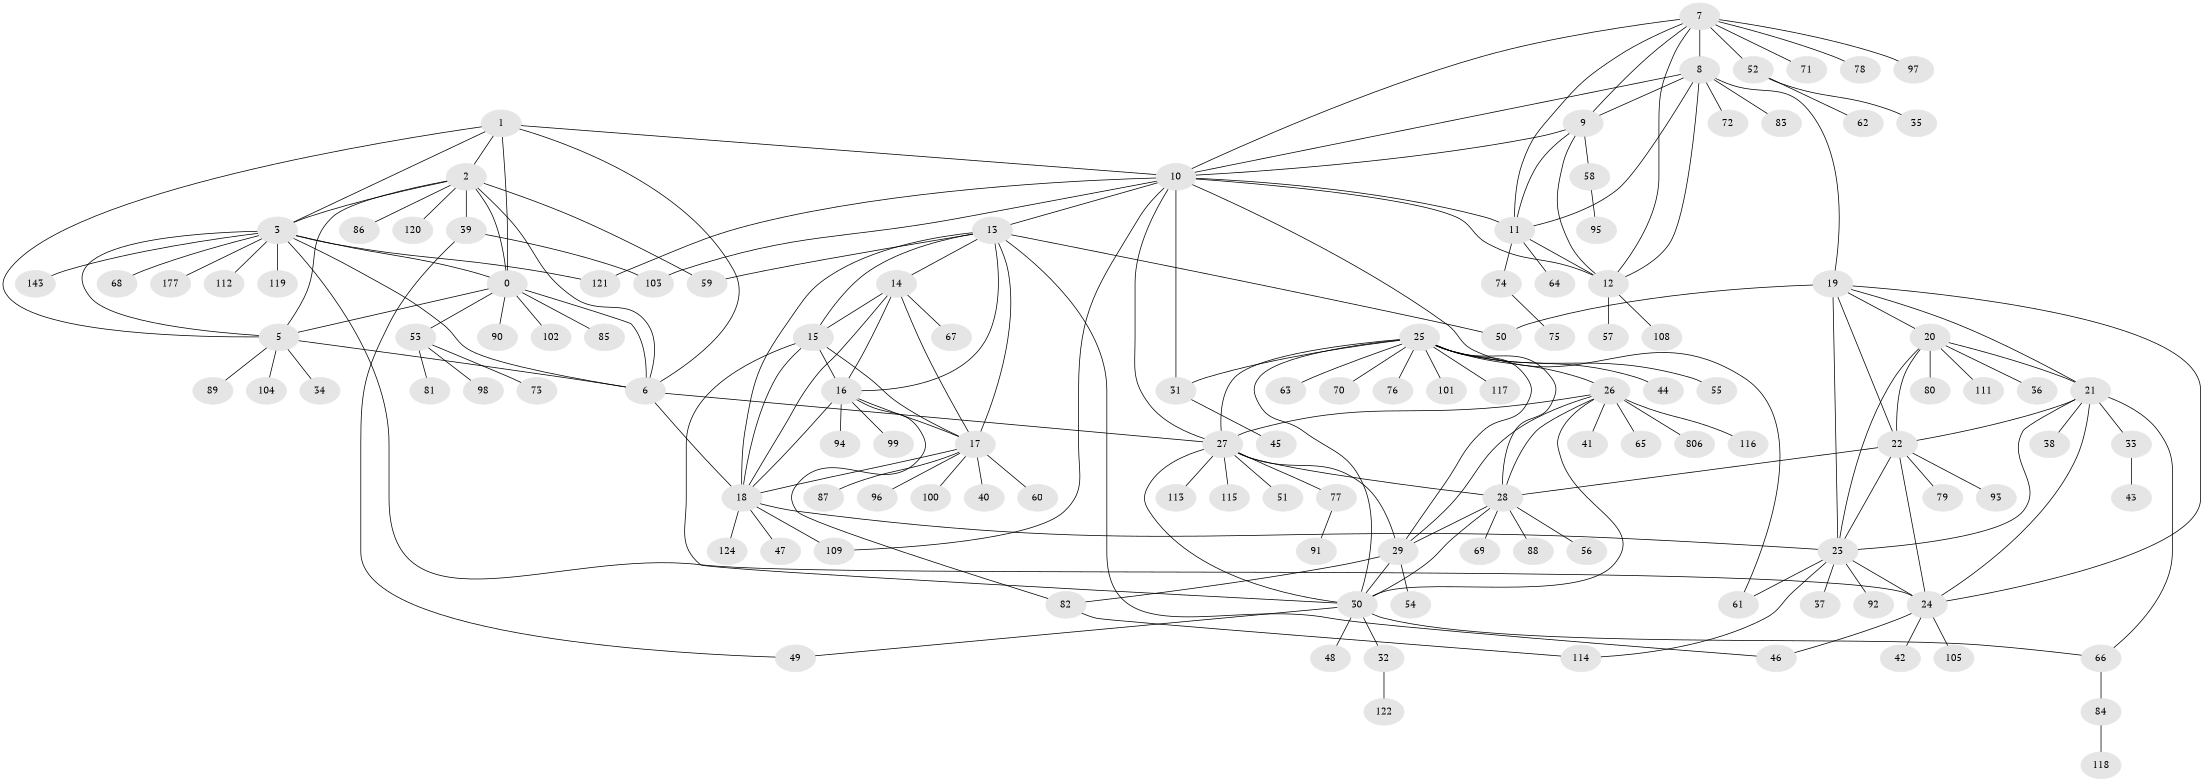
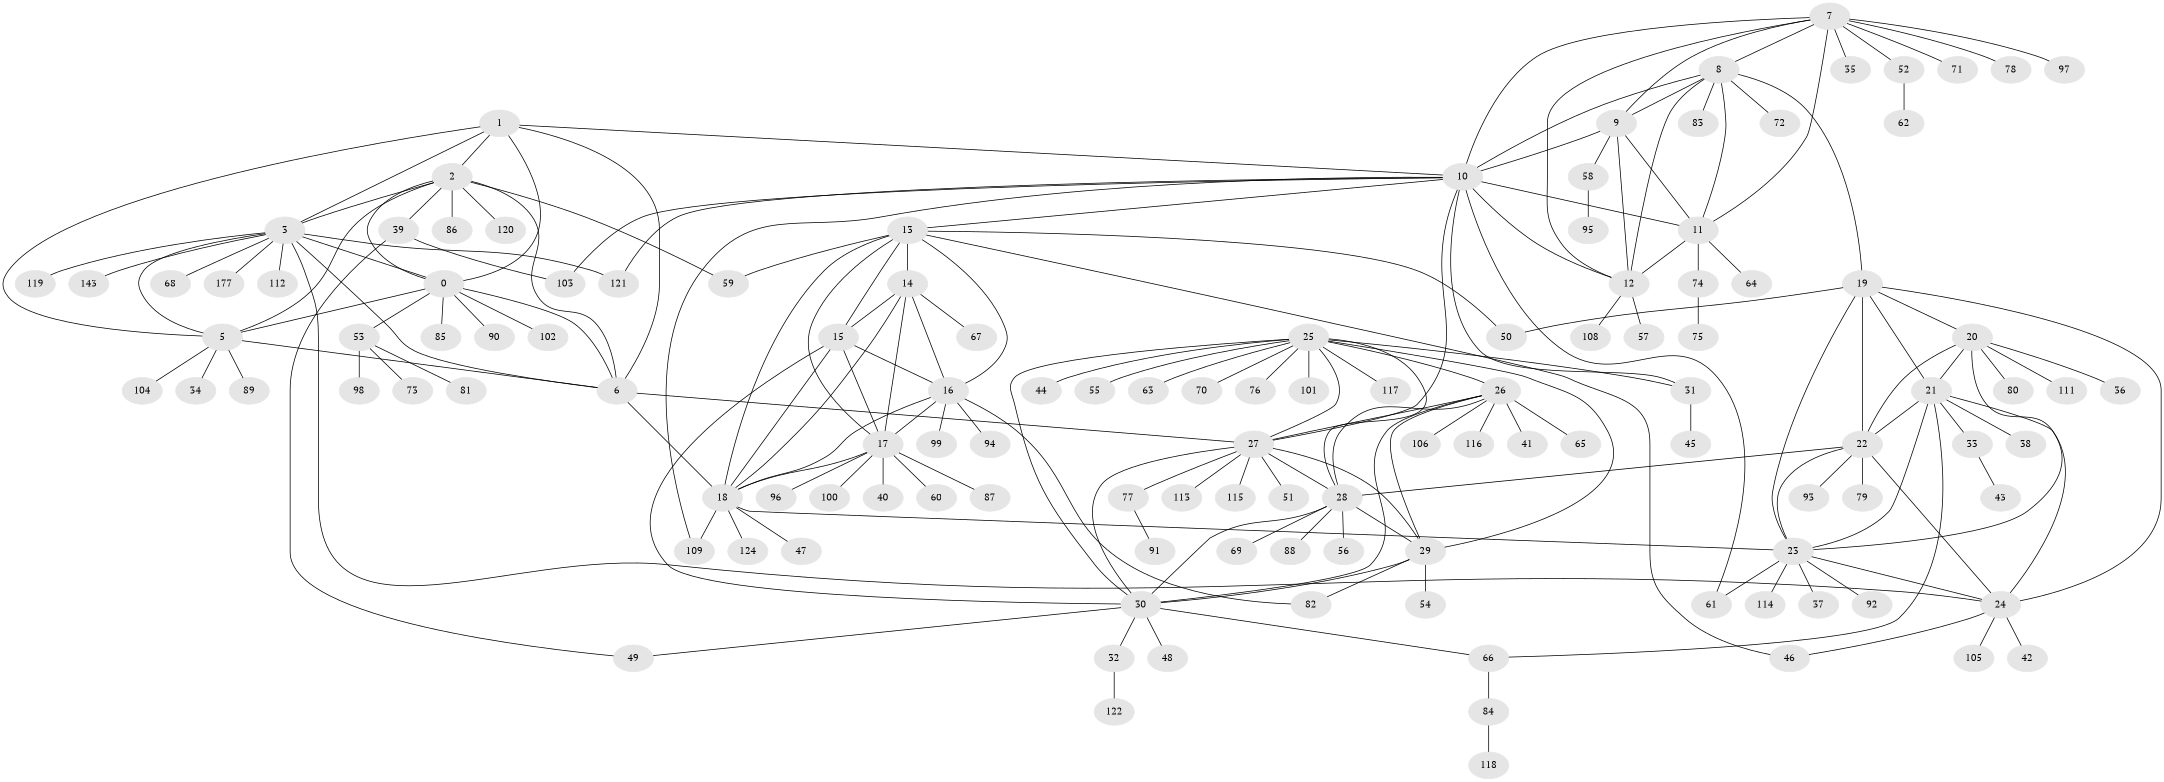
  graph {
    fontname="PT Serif"
    node [color=gray90 fontname="PT Serif" style=filled]
    edge [fontname="PT Serif"]
    1
    2
    3
    n4 [label=0]
    5
    6
    10
    39
    59
    86
    120
    24
    68
    n14 [label=177]
    112
    119
    121
    n18 [label=143]
    53
    85
    90
    102
    34
    89
    104
    18
    27
    11
    12
    13
    31
    61
    103
    109
    49
    46
    42
    105
    73
    81
    98
    23
    47
    124
    30
    28
    29
    51
    77
    113
    115
    7
    8
    9
    35
    52
    71
    78
    97
    19
    72
    83
    58
    64
    74
    57
    108
    62
    50
    20
    21
    22
    95
    14
    15
    16
    17
    45
    75
    67
    94
    99
    82
    40
    60
    87
    96
    100
    66
    32
    48
    37
    92
    114
    36
    80
    111
    33
    38
    79
    93
    43
    84
    56
    69
    88
    25
    26
    44
    55
    63
    70
    76
    101
    117
    41
    65
-   106 [label=806]
+   106
    116
    54
    91
    122
    118
    1 -- 2
    1 -- 3
    1 -- n4
    1 -- 5
    1 -- 6
    1 -- 10
    2 -- 3
    2 -- n4
    2 -- 5
    2 -- 6
    2 -- 39
    2 -- 59
    2 -- 86
    2 -- 120
    3 -- n4
    3 -- 5
    3 -- 6
    3 -- 24
    3 -- 68
    3 -- n14
    3 -- 112
    3 -- 119
    3 -- 121
    3 -- n18
    n4 -- 5
    n4 -- 6
    n4 -- 53
    n4 -- 85
    n4 -- 90
    n4 -- 102
    5 -- 6
    5 -- 34
    5 -- 89
    5 -- 104
    6 -- 18
    6 -- 27
    10 -- 121
    10 -- 27
    10 -- 11
    10 -- 12
    10 -- 13
    10 -- 31
    10 -- 61
    10 -- 103
    10 -- 109
    39 -- 103
    39 -- 49
    24 -- 46
    24 -- 42
    24 -- 105
    53 -- 73
    53 -- 81
    53 -- 98
    18 -- 109
    18 -- 23
    18 -- 47
    18 -- 124
    27 -- 30
    27 -- 28
    27 -- 29
    27 -- 51
    27 -- 77
    27 -- 113
    27 -- 115
    11 -- 12
    11 -- 64
    11 -- 74
    12 -- 57
    12 -- 108
    13 -- 59
    13 -- 18
    13 -- 46
    13 -- 50
    13 -- 14
    13 -- 15
    13 -- 16
    13 -- 17
    31 -- 45
    23 -- 24
    23 -- 61
    23 -- 37
    23 -- 92
    23 -- 114
    30 -- 49
    30 -- 66
    30 -- 32
    30 -- 48
    28 -- 30
    28 -- 29
    28 -- 56
    28 -- 69
    28 -- 88
    29 -- 30
    29 -- 82
    29 -- 54
    77 -- 91
    7 -- 10
    7 -- 11
    7 -- 12
    7 -- 8
    7 -- 9
-   52 -- 35
+   7 -- 35
    7 -- 52
    7 -- 71
    7 -- 78
    7 -- 97
    8 -- 10
    8 -- 11
    8 -- 12
    8 -- 9
    8 -- 19
    8 -- 72
    8 -- 83
    9 -- 10
    9 -- 11
    9 -- 12
    9 -- 58
    52 -- 62
    19 -- 24
    19 -- 23
    19 -- 50
    19 -- 20
    19 -- 21
    19 -- 22
    58 -- 95
    74 -- 75
    20 -- 23
    20 -- 21
    20 -- 22
    20 -- 36
    20 -- 80
    20 -- 111
    21 -- 24
    21 -- 23
    21 -- 22
    21 -- 66
    21 -- 33
    21 -- 38
    22 -- 24
    22 -- 23
    22 -- 28
    22 -- 79
    22 -- 93
    14 -- 18
    14 -- 15
    14 -- 16
    14 -- 17
    14 -- 67
    15 -- 18
    15 -- 30
    15 -- 16
    15 -- 17
    16 -- 18
    16 -- 17
    16 -- 94
    16 -- 99
    16 -- 82
    17 -- 18
    17 -- 40
    17 -- 60
    17 -- 87
    17 -- 96
    17 -- 100
-   82 -- 114
    66 -- 84
    32 -- 122
    33 -- 43
    84 -- 118
    25 -- 27
    25 -- 31
    25 -- 30
    25 -- 28
    25 -- 29
    25 -- 26
    25 -- 44
    25 -- 55
    25 -- 63
    25 -- 70
    25 -- 76
    25 -- 101
    25 -- 117
    26 -- 27
    26 -- 30
    26 -- 28
    26 -- 29
    26 -- 41
    26 -- 65
    26 -- 106
    26 -- 116
  }
